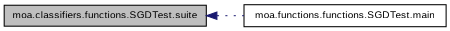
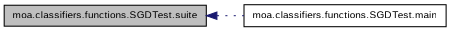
  digraph {
    rankdir=LR
    fontname="Liberation Sans"
    node [color=black fontname="Liberation Sans" fontsize=10 shape=record style=filled]
    n1 [fillcolor=grey75 fontcolor=black height=0.2 label="moa.classifiers.functions.SGDTest.suite" width=0.4]
-   n2 [fillcolor=white height=0.2 label="moa.functions.functions.SGDTest.main" width=0.4]
+   n2 [fillcolor=white height=0.2 label="moa.classifiers.functions.SGDTest.main" width=0.4]
    n1 -> n2 [color=midnightblue dir=back fontname="Liberation Sans" fontsize=10 labelfontname=Helvetica labelfontsize=10 style=dotted]
  }
